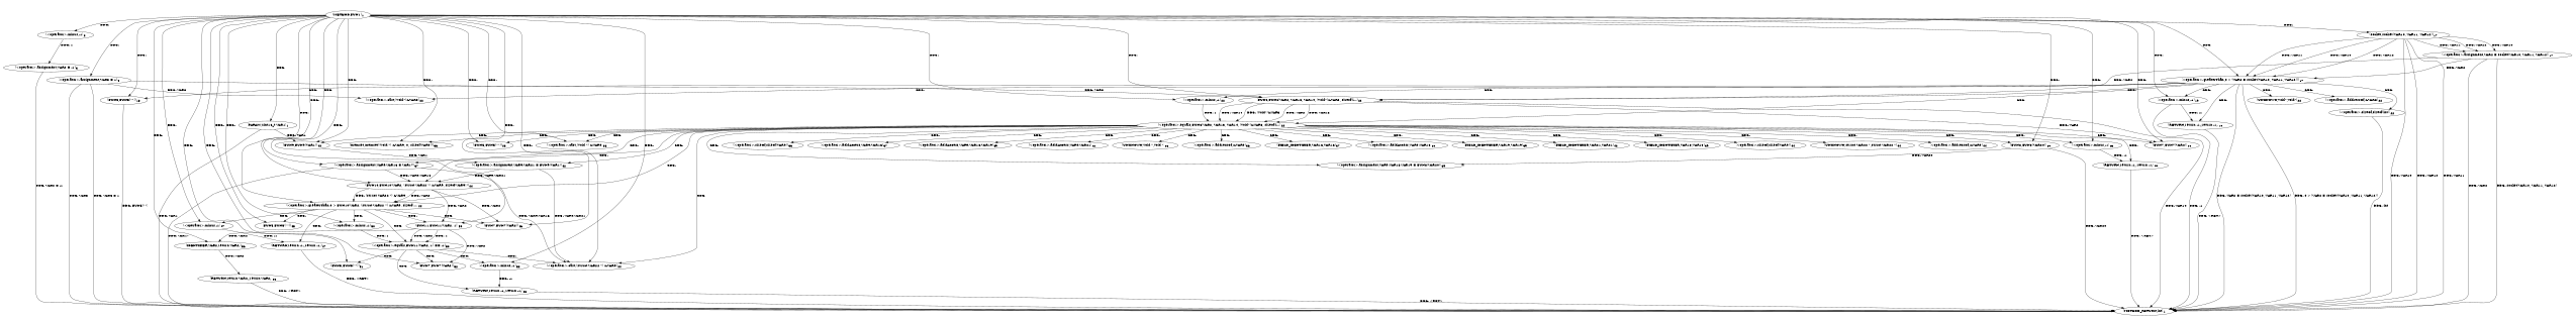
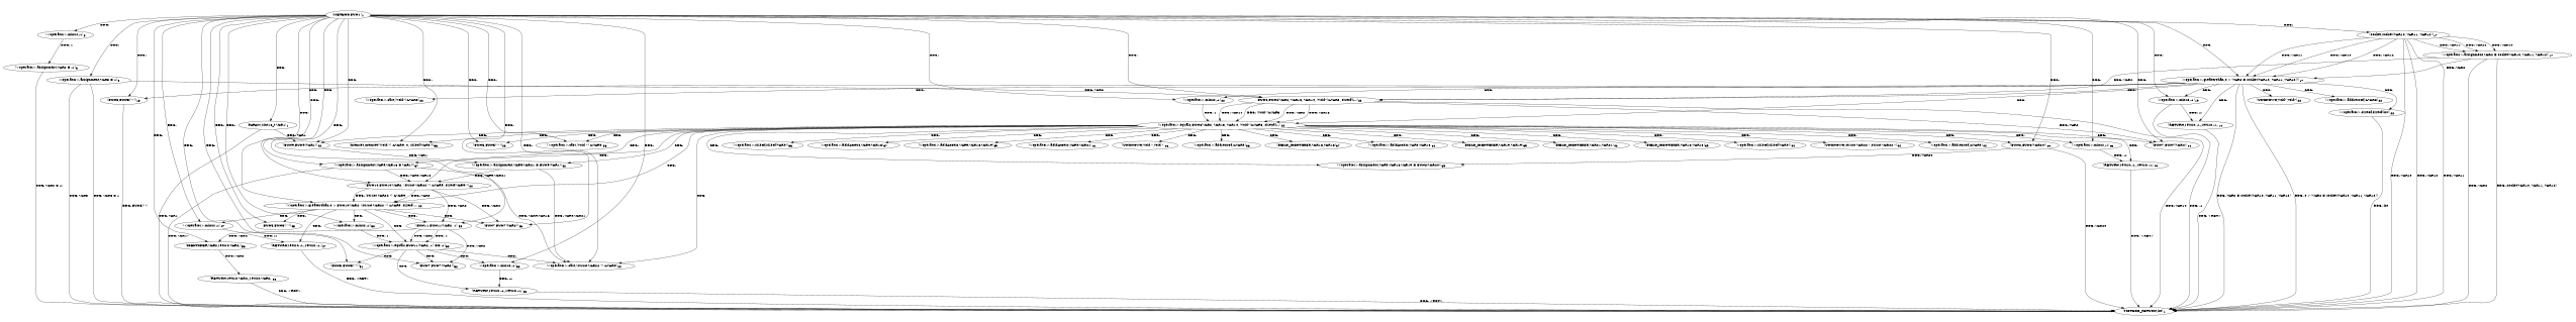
  digraph {
    n1 [label=<(METHOD,FUN1)<SUB>1</SUB>>]
    n2 [label=<(PARAM,uint16_t VAR1)<SUB>1</SUB>>]
    n3 [label=<(&lt;operator&gt;.assignment,VAR3 = 1)<SUB>4</SUB>>]
    n4 [label=<(memset,memset((void *) &amp;VAR9, 0, sizeof(VAR9)))<SUB>36</SUB>>]
    n5 [label=<(&lt;operator&gt;.assignment,VAR9.VAR16 = VAR17)<SUB>37</SUB>>]
    n6 [label=<(&lt;operator&gt;.greaterThan,0 &gt; (VAR2 = socket(VAR10, VAR11, VAR12)))<SUB>17</SUB>>]
    n7 [label=<(&lt;operator&gt;.greaterThan,0 &gt; FUN10(VAR2, (struct VAR22 *) &amp;VAR9, sizeof(...)<SUB>44</SUB>>]
    n8 [label=<(IDENTIFIER,VAR2,return VAR2;)<SUB>56</SUB>>]
    n9 [label=<(&lt;operator&gt;.minus,-1)<SUB>3</SUB>>]
    n10 [label=<(FUN5,FUN5(&quot;&quot;))<SUB>18</SUB>>]
    n11 [label=<(FUN5,FUN5(&quot;&quot;))<SUB>23</SUB>>]
    n12 [label=<(FUN7,FUN7(VAR2))<SUB>24</SUB>>]
    n13 [label=<(&lt;operator&gt;.cast,(void *) &amp;VAR9)<SUB>36</SUB>>]
    n14 [label=<(FUN8,FUN8(VAR20))<SUB>39</SUB>>]
    n15 [label=<(FUN9,FUN9(VAR1))<SUB>42</SUB>>]
    n16 [label=<(FUN5,FUN5(&quot;&quot;))<SUB>45</SUB>>]
    n17 [label=<(FUN7,FUN7(VAR2))<SUB>46</SUB>>]
    n18 [label=<(FUN5,FUN5(&quot;&quot;))<SUB>51</SUB>>]
    n19 [label=<(FUN7,FUN7(VAR2))<SUB>52</SUB>>]
    n20 [label=<(&lt;operator&gt;.minus,-1)<SUB>19</SUB>>]
    n21 [label=<(FUN6,FUN6(VAR2, VAR13, VAR14, (void*)&amp;VAR3, sizeof(i...)<SUB>22</SUB>>]
    n22 [label=<(&lt;operator&gt;.minus,-1)<SUB>22</SUB>>]
    n23 [label=<(&lt;operator&gt;.minus,-1)<SUB>25</SUB>>]
    n24 [label=<(FUN10,FUN10(VAR2, (struct VAR22 *) &amp;VAR9, sizeof(VAR9)))<SUB>44</SUB>>]
    n25 [label=<(&lt;operator&gt;.minus,-1)<SUB>47</SUB>>]
    n26 [label=<(FUN11,FUN11(VAR2, 1))<SUB>50</SUB>>]
    n27 [label=<(&lt;operator&gt;.minus,-1)<SUB>50</SUB>>]
    n28 [label=<(&lt;operator&gt;.minus,-1)<SUB>53</SUB>>]
    n29 [label=<(socket,socket(VAR10, VAR11, VAR12))<SUB>17</SUB>>]
    n30 [label=<(&lt;operator&gt;.cast,(struct VAR22 *) &amp;VAR9)<SUB>44</SUB>>]
    n31 [label=<(METHOD_RETURN,int)<SUB>1</SUB>>]
    n32 [label=<(&lt;operator&gt;.cast,(void*)&amp;VAR3)<SUB>22</SUB>>]
    n33 [label=<(&lt;operator&gt;.equals,FUN6(VAR2, VAR13, VAR14, (void*)&amp;VAR3, sizeof(i...)<SUB>22</SUB>>]
    n34 [label=<(RETURN,return -1;,return -1;)<SUB>19</SUB>>]
    n35 [label=<(&lt;operator&gt;.sizeOf,sizeof(int))<SUB>22</SUB>>]
    n36 [label=<(UNKNOWN,void*,void*)<SUB>22</SUB>>]
    n37 [label=<(&lt;operator&gt;.addressOf,&amp;VAR3)<SUB>22</SUB>>]
    n38 [label=<(&lt;operator&gt;.equals,FUN11(VAR2, 1) == -1)<SUB>50</SUB>>]
    n39 [label=<(RETURN,return -1;,return -1;)<SUB>47</SUB>>]
    n40 [label=<(RETURN,return VAR2;,return VAR2;)<SUB>56</SUB>>]
    n41 [label=<(&lt;operator&gt;.assignment,VAR2 = -1)<SUB>3</SUB>>]
    n42 [label=<(&lt;operator&gt;.assignment,VAR9.VAR18.VAR19 = FUN8(VAR20))<SUB>39</SUB>>]
    n43 [label=<(&lt;operator&gt;.assignment,VAR9.VAR21 = FUN9(VAR1))<SUB>42</SUB>>]
    n44 [label=<(RETURN,return -1;,return -1;)<SUB>25</SUB>>]
    n45 [label=<(RETURN,return -1;,return -1;)<SUB>53</SUB>>]
    n46 [label=<(&lt;operator&gt;.assignment,VAR2 = socket(VAR10, VAR11, VAR12))<SUB>17</SUB>>]
    n47 [label=<(&lt;operator&gt;.sizeOf,sizeof(VAR9))<SUB>36</SUB>>]
    n48 [label=<(&lt;operator&gt;.fieldAccess,VAR9.VAR16)<SUB>37</SUB>>]
    n49 [label=<(&lt;operator&gt;.fieldAccess,VAR9.VAR18.VAR19)<SUB>39</SUB>>]
    n50 [label=<(&lt;operator&gt;.fieldAccess,VAR9.VAR21)<SUB>42</SUB>>]
    n51 [label=<(UNKNOWN,void *,void *)<SUB>36</SUB>>]
    n52 [label=<(&lt;operator&gt;.addressOf,&amp;VAR9)<SUB>36</SUB>>]
    n53 [label=<(FIELD_IDENTIFIER,VAR16,VAR16)<SUB>37</SUB>>]
    n54 [label=<(&lt;operator&gt;.fieldAccess,VAR9.VAR18)<SUB>39</SUB>>]
    n55 [label=<(FIELD_IDENTIFIER,VAR19,VAR19)<SUB>39</SUB>>]
    n56 [label=<(FIELD_IDENTIFIER,VAR21,VAR21)<SUB>42</SUB>>]
    n57 [label=<(FIELD_IDENTIFIER,VAR18,VAR18)<SUB>39</SUB>>]
    n58 [label=<(&lt;operator&gt;.sizeOf,sizeof(VAR9))<SUB>44</SUB>>]
    n59 [label=<(UNKNOWN,struct VAR22 *,struct VAR22 *)<SUB>44</SUB>>]
    n60 [label=<(&lt;operator&gt;.addressOf,&amp;VAR9)<SUB>44</SUB>>]
    n1 -> n2 [label="DDG: "]
    n1 -> n3 [label="DDG: "]
    n1 -> n4 [label="DDG: "]
    n1 -> n5 [label="DDG: "]
    n1 -> n6 [label="DDG: "]
    n1 -> n7 [label="DDG: "]
    n1 -> n8 [label="DDG: "]
    n1 -> n9 [label="DDG: "]
    n1 -> n10 [label="DDG: "]
    n1 -> n11 [label="DDG: "]
    n1 -> n12 [label="DDG: "]
-   n1 -> n13 [label="CDG: "]
+   n1 -> n13 [label="DDG: "]
    n1 -> n14 [label="DDG: "]
    n1 -> n15 [label="DDG: "]
    n1 -> n16 [label="DDG: "]
    n1 -> n17 [label="DDG: "]
    n1 -> n18 [label="DDG: "]
    n1 -> n19 [label="DDG: "]
    n1 -> n20 [label="DDG: "]
    n1 -> n21 [label="DDG: "]
    n1 -> n22 [label="DDG: "]
    n1 -> n23 [label="DDG: "]
    n1 -> n24 [label="DDG: "]
    n1 -> n25 [label="DDG: "]
    n1 -> n26 [label="DDG: "]
    n1 -> n27 [label="DDG: "]
    n1 -> n28 [label="DDG: "]
    n1 -> n29 [label="DDG: "]
    n1 -> n30 [label="DDG: "]
    n2 -> n15 [label="DDG: VAR1"]
    n2 -> n31 [label="DDG: VAR1"]
    n3 -> n21 [label="DDG: VAR3"]
    n3 -> n31 [label="DDG: VAR3"]
    n3 -> n31 [label="DDG: VAR3 = 1"]
-   n3 -> n32 [label="DDG: VAR3"]
    n5 -> n24 [label="DDG: VAR9.VAR16"]
    n5 -> n30 [label="DDG: VAR9.VAR16"]
    n5 -> n31 [label="DDG: VAR17"]
    n6 -> n10 [label="CDG: "]
    n6 -> n20 [label="CDG: "]
    n6 -> n21 [label="CDG: "]
    n6 -> n22 [label="CDG: "]
    n6 -> n31 [label="DDG: VAR2 = socket(VAR10, VAR11, VAR12)"]
    n6 -> n31 [label="DDG: 0 &gt; (VAR2 = socket(VAR10, VAR11, VAR12))"]
    n6 -> n32 [label="CDG: "]
    n6 -> n33 [label="CDG: "]
    n6 -> n34 [label="CDG: "]
    n6 -> n35 [label="CDG: "]
    n6 -> n36 [label="CDG: "]
    n6 -> n37 [label="CDG: "]
    n7 -> n16 [label="CDG: "]
    n7 -> n17 [label="CDG: "]
    n7 -> n25 [label="CDG: "]
    n7 -> n26 [label="CDG: "]
    n7 -> n27 [label="CDG: "]
    n7 -> n38 [label="CDG: "]
    n7 -> n39 [label="CDG: "]
    n8 -> n40 [label="DDG: VAR2"]
    n9 -> n41 [label="DDG: 1"]
    n10 -> n31 [label="DDG: FUN5(&quot;&quot;)"]
    n14 -> n31 [label="DDG: VAR20"]
    n14 -> n42 [label="DDG: VAR20"]
    n15 -> n43 [label="DDG: VAR1"]
    n20 -> n31 [label="DDG: -1"]
    n20 -> n34 [label="DDG: -1"]
    n21 -> n12 [label="DDG: VAR2"]
    n21 -> n31 [label="DDG: VAR14"]
    n21 -> n33 [label="DDG: VAR2"]
    n21 -> n33 [label="DDG: VAR13"]
    n21 -> n33 [label="DDG: VAR14"]
    n21 -> n33 [label="DDG: (void*)&amp;VAR3"]
    n22 -> n33 [label="DDG: 1"]
    n23 -> n44 [label="DDG: -1"]
    n24 -> n7 [label="DDG: VAR2"]
    n24 -> n7 [label="DDG: (struct VAR22 *) &amp;VAR9"]
    n24 -> n17 [label="DDG: VAR2"]
    n24 -> n26 [label="DDG: VAR2"]
    n25 -> n39 [label="DDG: -1"]
    n26 -> n8 [label="DDG: VAR2"]
    n26 -> n19 [label="DDG: VAR2"]
    n26 -> n38 [label="DDG: VAR2"]
    n26 -> n38 [label="DDG: 1"]
    n27 -> n38 [label="DDG: 1"]
    n28 -> n45 [label="DDG: -1"]
    n29 -> n6 [label="DDG: VAR10"]
    n29 -> n6 [label="DDG: VAR11"]
    n29 -> n6 [label="DDG: VAR12"]
    n29 -> n31 [label="DDG: VAR10"]
    n29 -> n31 [label="DDG: VAR12"]
    n29 -> n31 [label="DDG: VAR11"]
    n29 -> n46 [label="DDG: VAR10"]
    n29 -> n46 [label="DDG: VAR11"]
    n29 -> n46 [label="DDG: VAR12"]
    n33 -> n4 [label="CDG: "]
    n33 -> n5 [label="CDG: "]
    n33 -> n7 [label="CDG: "]
    n33 -> n11 [label="CDG: "]
    n33 -> n12 [label="CDG: "]
    n33 -> n13 [label="CDG: "]
    n33 -> n14 [label="CDG: "]
    n33 -> n15 [label="CDG: "]
    n33 -> n23 [label="CDG: "]
    n33 -> n24 [label="CDG: "]
    n33 -> n30 [label="CDG: "]
    n33 -> n42 [label="CDG: "]
    n33 -> n43 [label="CDG: "]
    n33 -> n44 [label="CDG: "]
    n33 -> n47 [label="CDG: "]
    n33 -> n48 [label="CDG: "]
    n33 -> n49 [label="CDG: "]
    n33 -> n50 [label="CDG: "]
    n33 -> n51 [label="CDG: "]
    n33 -> n52 [label="CDG: "]
    n33 -> n53 [label="CDG: "]
    n33 -> n54 [label="CDG: "]
    n33 -> n55 [label="CDG: "]
    n33 -> n56 [label="CDG: "]
    n33 -> n57 [label="CDG: "]
    n33 -> n58 [label="CDG: "]
    n33 -> n59 [label="CDG: "]
    n33 -> n60 [label="CDG: "]
    n34 -> n31 [label="DDG: &lt;RET&gt;"]
    n35 -> n31 [label="DDG: int"]
    n38 -> n18 [label="CDG: "]
    n38 -> n19 [label="CDG: "]
    n38 -> n28 [label="CDG: "]
    n38 -> n30 [label="CDG: "]
    n38 -> n45 [label="CDG: "]
    n39 -> n31 [label="DDG: &lt;RET&gt;"]
    n40 -> n31 [label="DDG: &lt;RET&gt;"]
    n41 -> n31 [label="DDG: VAR2 = -1"]
    n43 -> n24 [label="DDG: VAR9.VAR21"]
    n43 -> n30 [label="DDG: VAR9.VAR21"]
    n44 -> n31 [label="DDG: &lt;RET&gt;"]
    n45 -> n31 [label="DDG: &lt;RET&gt;"]
    n46 -> n6 [label="DDG: VAR2"]
    n46 -> n21 [label="DDG: VAR2"]
    n46 -> n31 [label="DDG: VAR2"]
    n46 -> n31 [label="DDG: socket(VAR10, VAR11, VAR12)"]
  }
